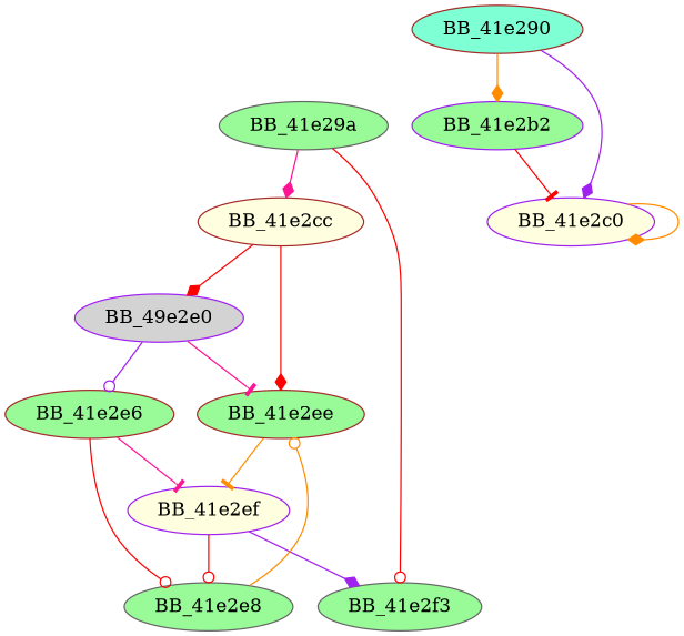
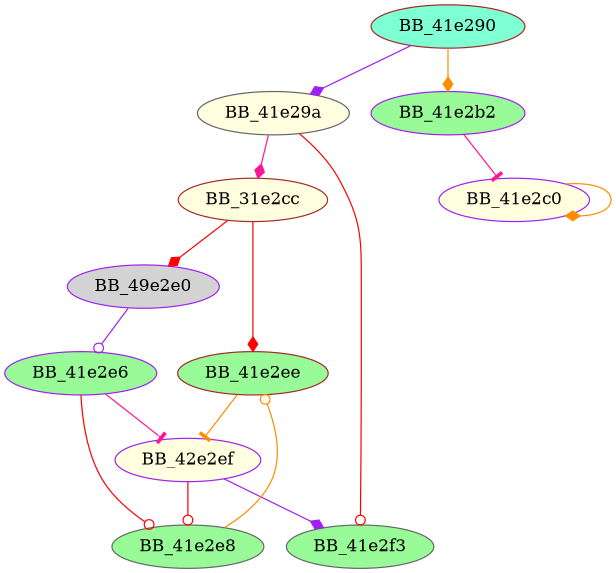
  digraph {
    node [color=brown fillcolor=palegreen style=filled]
    edge [arrowhead=diamond color=red]
    BB_41e290 [fillcolor=aquamarine]
-   BB_41e29a [color=gray40]
+   BB_41e29a [color=gray40 fillcolor=lightyellow]
    BB_41e2b2 [color=purple]
    BB_41e2f3 [color=gray40]
-   BB_41e2cc [fillcolor=lightyellow]
+   BB_41e2cc [fillcolor=lightyellow label=BB_31e2cc]
    BB_41e2c0 [color=purple fillcolor=lightyellow]
    n7 [color=purple fillcolor=lightgrey label=BB_49e2e0]
    BB_41e2ee
-   BB_41e2e6
-   BB_41e2ef [color=purple fillcolor=lightyellow]
+   BB_41e2e6 [color=purple]
+   BB_41e2ef [color=purple fillcolor=lightyellow label=BB_42e2ef]
    BB_41e2e8 [color=gray40]
-   BB_41e290 -> BB_41e2c0 [color=purple]
+   BB_41e290 -> BB_41e29a [color=purple]
    BB_41e290 -> BB_41e2b2 [color=darkorange]
    BB_41e29a -> BB_41e2f3 [arrowhead=odot]
    BB_41e29a -> BB_41e2cc [color=deeppink]
-   BB_41e2b2 -> BB_41e2c0 [arrowhead=tee]
+   BB_41e2b2 -> BB_41e2c0 [arrowhead=tee color=deeppink]
    BB_41e2cc -> n7
    BB_41e2cc -> BB_41e2ee
    BB_41e2c0 -> BB_41e2c0 [color=darkorange]
-   n7 -> BB_41e2ee [arrowhead=tee color=deeppink]
    n7 -> BB_41e2e6 [arrowhead=odot color=purple]
    BB_41e2ee -> BB_41e2ef [arrowhead=tee color=darkorange]
    BB_41e2e6 -> BB_41e2ef [arrowhead=tee color=deeppink]
    BB_41e2e6 -> BB_41e2e8 [arrowhead=odot]
    BB_41e2ef -> BB_41e2f3 [color=purple]
    BB_41e2ef -> BB_41e2e8 [arrowhead=odot]
    BB_41e2e8 -> BB_41e2ee [arrowhead=odot color=darkorange]
  }
